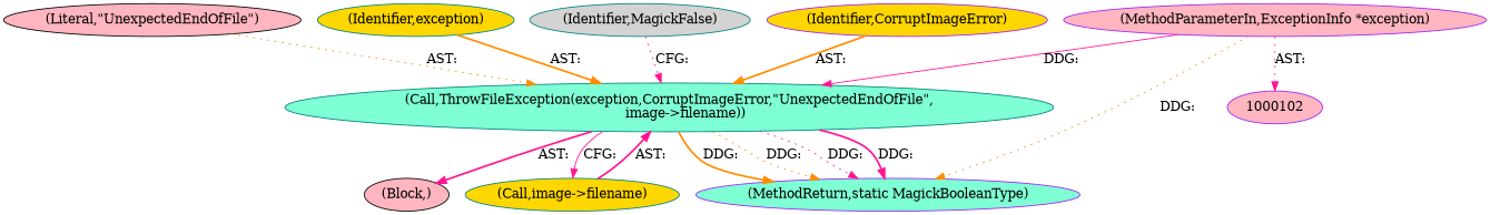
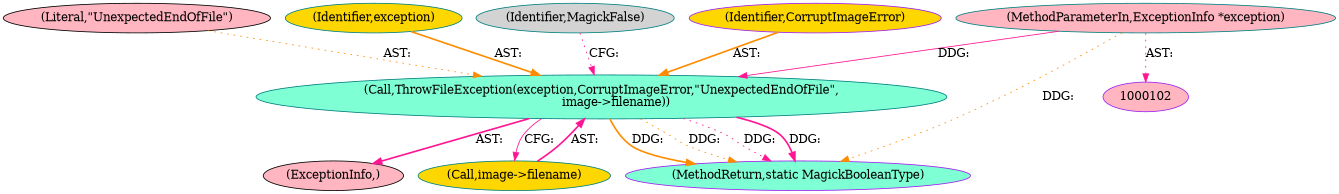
  digraph {
    node [color=teal fillcolor=lightpink style=filled]
    edge [color=deeppink style=bold]
    n1 [fillcolor=aquamarine label="(Call,ThrowFileException(exception,CorruptImageError,\"UnexpectedEndOfFile\",\n        image->filename))"]
-   n2 [color=black label="(Block,)"]
+   n2 [color=black label="(ExceptionInfo,)"]
    n3 [fillcolor=gold label="(Call,image->filename)"]
    n4 [color=purple fillcolor=aquamarine label="(MethodReturn,static MagickBooleanType)"]
-   n5 [color=purple label="(MethodParameterIn,ExceptionInfo *exception)"]
+   n5 [label="(MethodParameterIn,ExceptionInfo *exception)"]
    1000102 [color=purple]
    n7 [color=black label="(Literal,\"UnexpectedEndOfFile\")"]
    n8 [fillcolor=gold label="(Identifier,exception)"]
    n9 [fillcolor=lightgrey label="(Identifier,MagickFalse)"]
    n10 [color=purple fillcolor=gold label="(Identifier,CorruptImageError)"]
    n1 -> n2 [label="AST: "]
    n1 -> n3 [label="CFG: " style=solid]
    n1 -> n4 [color=darkorange label="DDG: "]
    n1 -> n4 [color=darkorange label="DDG: " style=dotted]
    n1 -> n4 [label="DDG: " style=dotted]
    n1 -> n4 [label="DDG: "]
    n3 -> n1 [label="AST: "]
    n5 -> n1 [label="DDG: " style=solid]
    n5 -> n4 [color=darkorange label="DDG: " style=dotted]
    n5 -> 1000102 [label="AST: " style=dotted]
    n7 -> n1 [color=darkorange label="AST: " style=dotted]
    n8 -> n1 [color=darkorange label="AST: "]
    n9 -> n1 [label="CFG: " style=dotted]
    n10 -> n1 [color=darkorange label="AST: "]
  }
